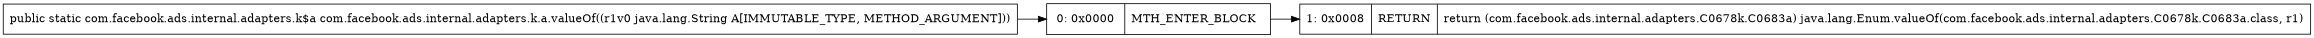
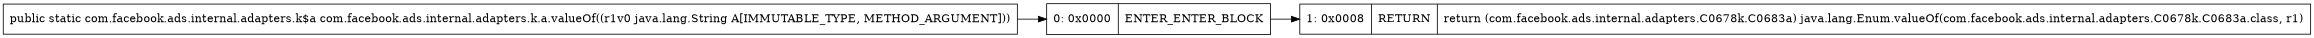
  digraph {
    rankdir=LR
    node [shape=record]
-   n1 [label="{0\:\ 0x0000|MTH_ENTER_BLOCK\l}"]
+   n1 [label="{0\:\ 0x0000|ENTER_ENTER_BLOCK\l}"]
    n2 [label="{1\:\ 0x0008|RETURN\l|return (com.facebook.ads.internal.adapters.C0678k.C0683a) java.lang.Enum.valueOf(com.facebook.ads.internal.adapters.C0678k.C0683a.class, r1)\l}"]
    n3 [label="{public static com.facebook.ads.internal.adapters.k$a com.facebook.ads.internal.adapters.k.a.valueOf((r1v0 java.lang.String A[IMMUTABLE_TYPE, METHOD_ARGUMENT])) }"]
    n1 -> n2
    n3 -> n1
  }
